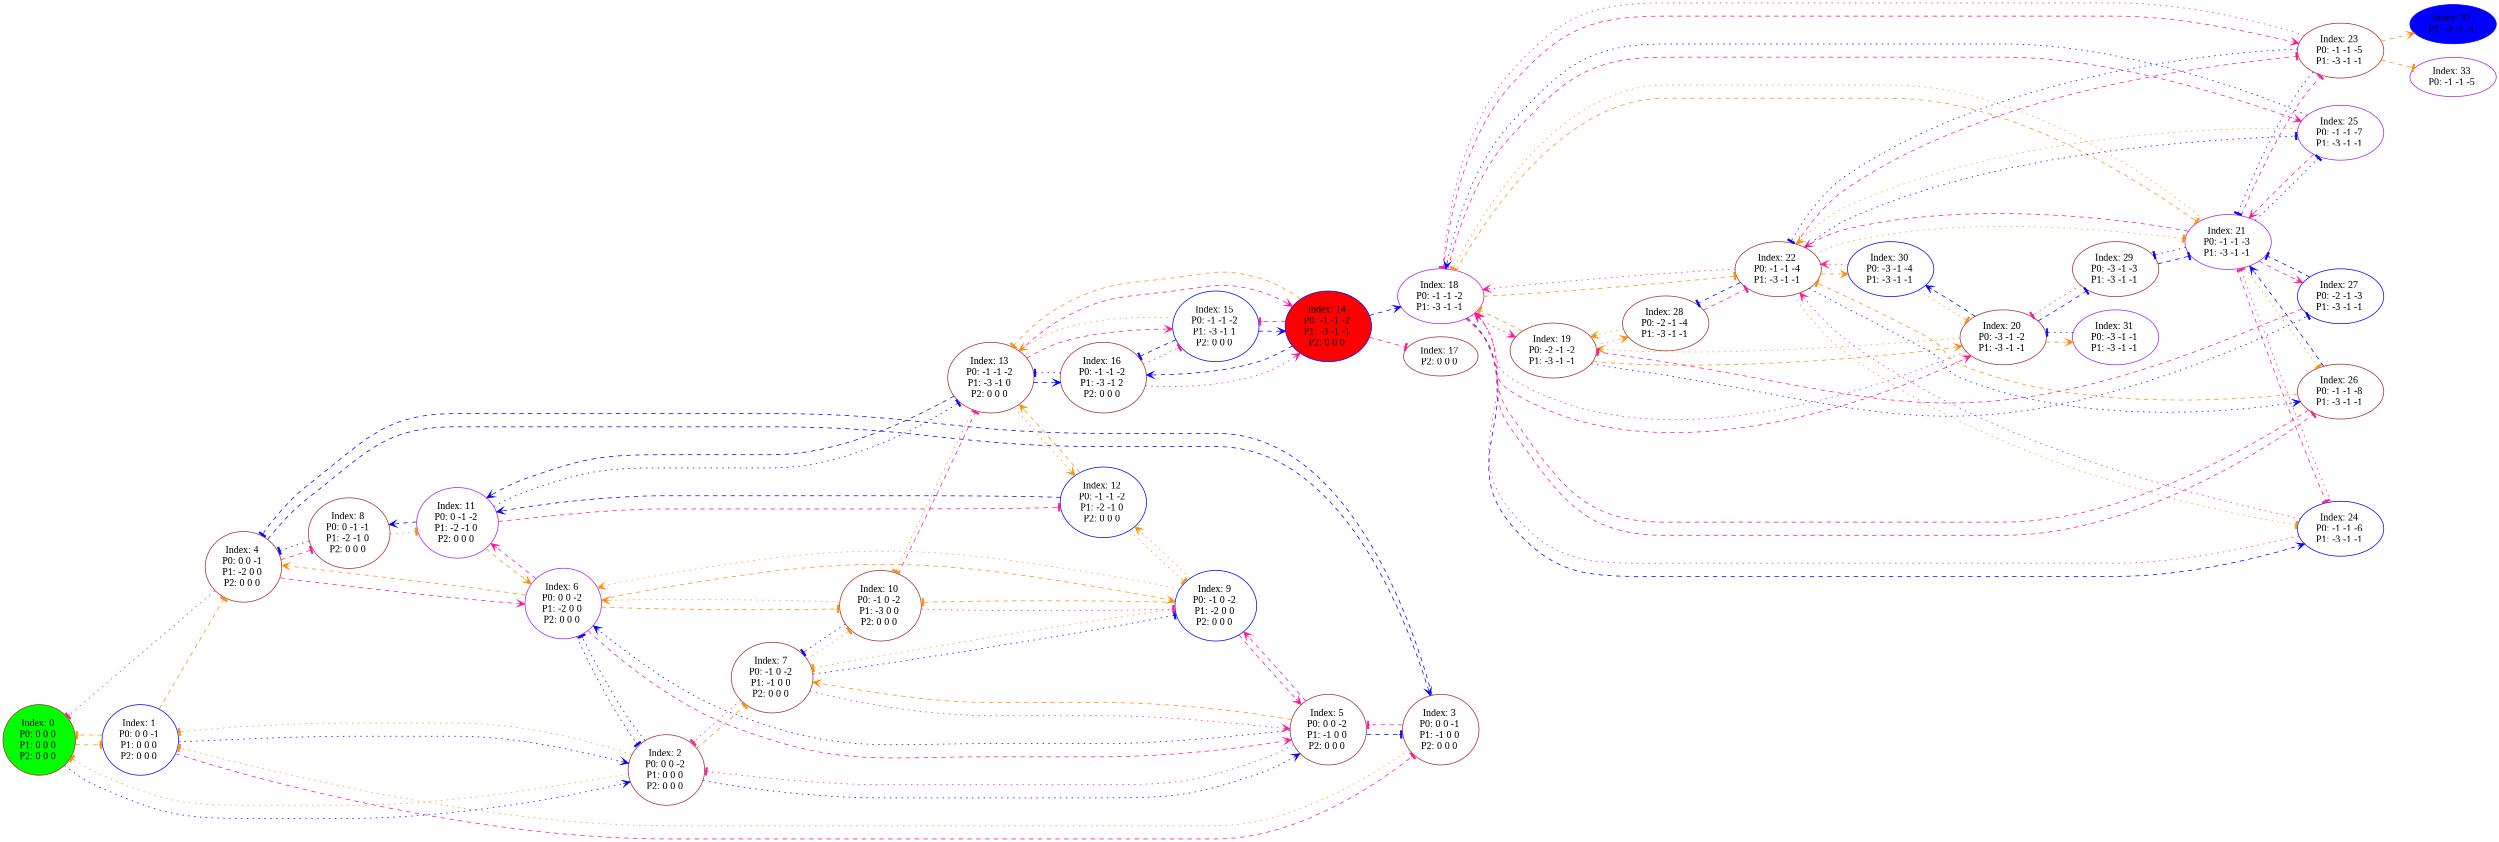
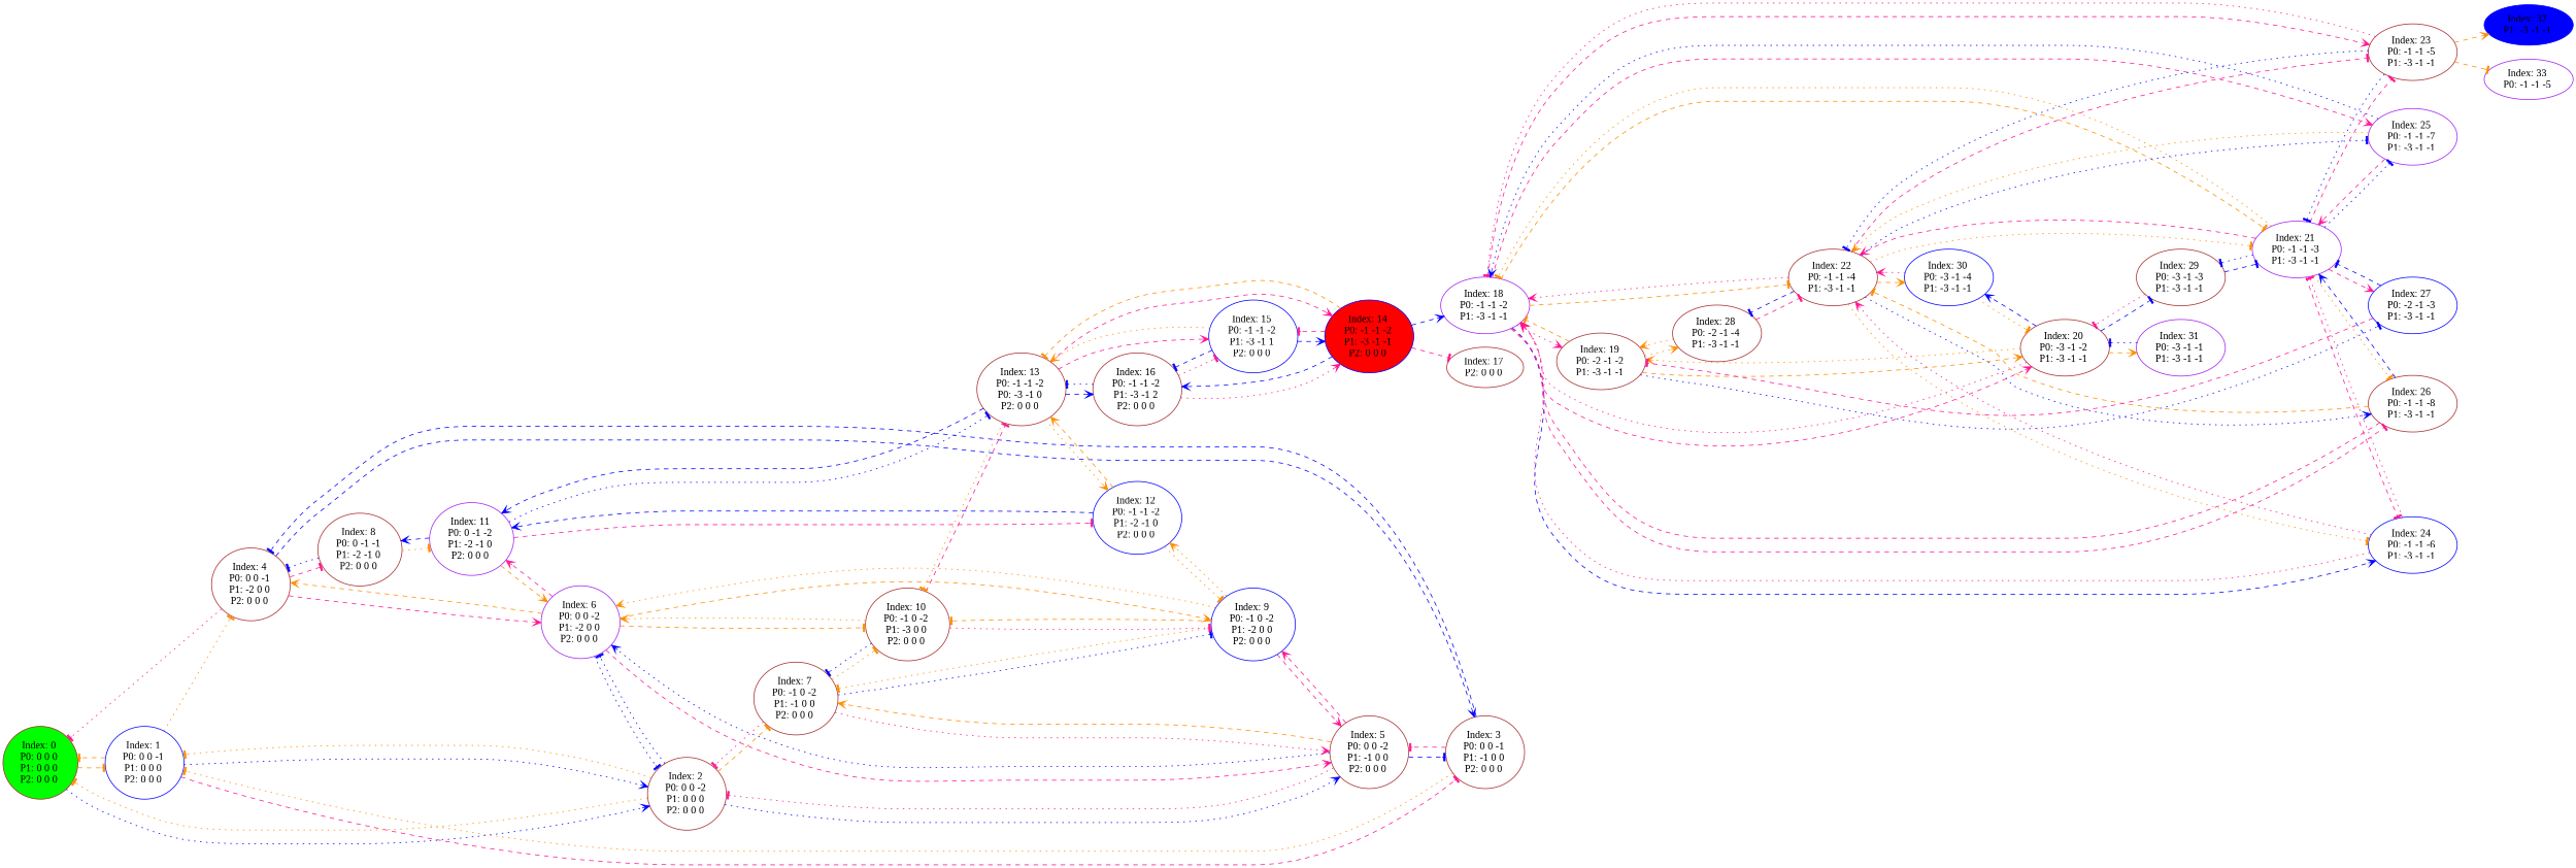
  digraph {
    color=black
    fontname="Liberation Serif"
    rankdir=LR
    node [color=brown fontname="Liberation Serif"]
    edge [arrowhead=tee color=darkorange fontname="Liberation Serif" style=dashed]
    n1 [fillcolor=green label="Index: 0 \nP0: 0 0 0 \nP1: 0 0 0 \nP2: 0 0 0 \n" style=filled]
    n2 [color=blue label="Index: 1 \nP0: 0 0 -1 \nP1: 0 0 0 \nP2: 0 0 0 \n"]
    n3 [label="Index: 2 \nP0: 0 0 -2 \nP1: 0 0 0 \nP2: 0 0 0 \n"]
    n4 [label="Index: 3 \nP0: 0 0 -1 \nP1: -1 0 0 \nP2: 0 0 0 \n"]
    n5 [label="Index: 4 \nP0: 0 0 -1 \nP1: -2 0 0 \nP2: 0 0 0 \n"]
    n6 [label="Index: 5 \nP0: 0 0 -2 \nP1: -1 0 0 \nP2: 0 0 0 \n"]
    n7 [color=purple label="Index: 6 \nP0: 0 0 -2 \nP1: -2 0 0 \nP2: 0 0 0 \n"]
    n8 [label="Index: 7 \nP0: -1 0 -2 \nP1: -1 0 0 \nP2: 0 0 0 \n"]
    n9 [label="Index: 8 \nP0: 0 -1 -1 \nP1: -2 -1 0 \nP2: 0 0 0 \n"]
    n10 [color=blue label="Index: 9 \nP0: -1 0 -2 \nP1: -2 0 0 \nP2: 0 0 0 \n"]
    n11 [label="Index: 10 \nP0: -1 0 -2 \nP1: -3 0 0 \nP2: 0 0 0 \n"]
    n12 [color=purple label="Index: 11 \nP0: 0 -1 -2 \nP1: -2 -1 0 \nP2: 0 0 0 \n"]
    n13 [color=blue label="Index: 12 \nP0: -1 -1 -2 \nP1: -2 -1 0 \nP2: 0 0 0 \n"]
-   n14 [label="Index: 13 \nP0: -1 -1 -2 \nP1: -3 -1 0 \nP2: 0 0 0 \n"]
+   n14 [label="Index: 13 \nP0: -1 -1 -2 \nP0: -3 -1 0 \nP2: 0 0 0 \n"]
    n15 [color=blue fillcolor=red label="Index: 14 \nP0: -1 -1 -2 \nP1: -3 -1 -1 \nP2: 0 0 0 \n" style=filled]
    n16 [color=blue label="Index: 15 \nP0: -1 -1 -2 \nP1: -3 -1 1 \nP2: 0 0 0 \n"]
    n17 [label="Index: 16 \nP0: -1 -1 -2 \nP1: -3 -1 2 \nP2: 0 0 0 \n"]
    n18 [label="Index: 17 \nP2: 0 0 0 \n"]
    n19 [color=purple label="Index: 18 \nP0: -1 -1 -2 \nP1: -3 -1 -1 \n"]
    n20 [label="Index: 19 \nP0: -2 -1 -2 \nP1: -3 -1 -1 \n"]
    n21 [label="Index: 20 \nP0: -3 -1 -2 \nP1: -3 -1 -1 \n"]
    n22 [color=purple label="Index: 21 \nP0: -1 -1 -3 \nP1: -3 -1 -1 \n"]
    n23 [label="Index: 22 \nP0: -1 -1 -4 \nP1: -3 -1 -1 \n"]
    n24 [label="Index: 23 \nP0: -1 -1 -5 \nP1: -3 -1 -1 \n"]
    n25 [color=blue label="Index: 24 \nP0: -1 -1 -6 \nP1: -3 -1 -1 \n"]
    n26 [color=purple label="Index: 25 \nP0: -1 -1 -7 \nP1: -3 -1 -1 \n"]
    n27 [label="Index: 26 \nP0: -1 -1 -8 \nP1: -3 -1 -1 \n"]
    n28 [color=blue label="Index: 27 \nP0: -2 -1 -3 \nP1: -3 -1 -1 \n"]
    n29 [label="Index: 28 \nP0: -2 -1 -4 \nP1: -3 -1 -1 \n"]
    n30 [label="Index: 29 \nP0: -3 -1 -3 \nP1: -3 -1 -1 \n"]
    n31 [color=blue label="Index: 30 \nP0: -3 -1 -4 \nP1: -3 -1 -1 \n"]
    n32 [color=purple label="Index: 31 \nP0: -3 -1 -1 \nP1: -3 -1 -1 \n"]
    n33 [color=blue fillcolor=blue label="Index: 32 \nP1: -3 -1 -1 \n" style=filled]
    n34 [color=purple label="Index: 33 \nP0: -1 -1 -5 \n"]
    n1 -> n2
    n1 -> n3 [arrowhead=vee color=blue style=dotted]
    n2 -> n1
    n2 -> n3 [arrowhead=vee color=blue style=dotted]
    n2 -> n4 [color=deeppink]
-   n2 -> n5
+   n2 -> n5 [style=dotted]
    n3 -> n1 [style=dotted]
    n3 -> n2 [style=dotted]
    n3 -> n6 [arrowhead=vee color=blue style=dotted]
    n3 -> n7 [color=blue style=dotted]
    n3 -> n8
    n4 -> n2 [style=dotted]
    n4 -> n5 [color=blue]
    n4 -> n6 [color=deeppink]
    n5 -> n1 [color=deeppink style=dotted]
    n5 -> n4 [arrowhead=vee color=blue]
    n5 -> n7 [arrowhead=vee color=deeppink]
    n5 -> n9 [color=deeppink]
    n6 -> n3 [color=deeppink style=dotted]
    n6 -> n4 [color=blue]
    n6 -> n7 [arrowhead=vee color=blue style=dotted]
    n6 -> n8 [arrowhead=vee]
    n6 -> n10 [arrowhead=vee color=deeppink]
    n7 -> n3 [color=blue style=dotted]
    n7 -> n5 [arrowhead=vee]
    n7 -> n6 [arrowhead=vee color=deeppink]
    n7 -> n10 [arrowhead=vee]
    n7 -> n11
    n7 -> n12 [arrowhead=vee color=deeppink]
    n8 -> n3 [color=deeppink style=dotted]
    n8 -> n6 [arrowhead=vee color=deeppink style=dotted]
    n8 -> n10 [color=blue style=dotted]
    n8 -> n11 [style=dotted]
    n9 -> n5 [color=blue style=dotted]
    n9 -> n12 [style=dotted]
    n10 -> n6 [arrowhead=vee color=deeppink]
    n10 -> n7 [arrowhead=vee style=dotted]
    n10 -> n8 [style=dotted]
    n10 -> n11
    n10 -> n13 [arrowhead=vee style=dotted]
    n11 -> n7 [arrowhead=vee style=dotted]
    n11 -> n8 [color=blue style=dotted]
    n11 -> n10 [color=deeppink style=dotted]
    n11 -> n14 [color=deeppink]
    n12 -> n7 [arrowhead=vee]
    n12 -> n9 [arrowhead=vee color=blue]
    n12 -> n13 [color=deeppink]
    n12 -> n14 [color=blue style=dotted]
    n13 -> n10 [style=dotted]
    n13 -> n12 [arrowhead=vee color=blue]
    n13 -> n14 [arrowhead=vee]
    n14 -> n11 [style=dotted]
    n14 -> n12 [arrowhead=vee color=blue]
    n14 -> n13 [arrowhead=vee style=dotted]
    n14 -> n15 [arrowhead=vee color=deeppink]
    n14 -> n16 [arrowhead=vee color=deeppink]
    n14 -> n17 [arrowhead=vee color=blue]
    n15 -> n14
    n15 -> n16 [color=deeppink]
    n15 -> n17 [arrowhead=vee color=blue]
    n15 -> n18 [color=deeppink]
    n15 -> n19 [arrowhead=vee color=blue]
    n16 -> n14 [arrowhead=vee style=dotted]
    n16 -> n15 [arrowhead=vee color=blue]
    n16 -> n17 [color=blue]
    n17 -> n14 [color=blue style=dotted]
    n17 -> n15 [arrowhead=vee color=deeppink style=dotted]
    n17 -> n16 [color=deeppink style=dotted]
    n19 -> n20 [arrowhead=vee color=deeppink style=dotted]
    n19 -> n21 [arrowhead=vee color=deeppink]
    n19 -> n22
    n19 -> n23
    n19 -> n24 [arrowhead=vee color=deeppink]
    n19 -> n25 [arrowhead=vee color=blue]
    n19 -> n26 [arrowhead=vee color=deeppink]
    n19 -> n27 [color=deeppink]
    n20 -> n19
    n20 -> n21 [arrowhead=vee]
    n20 -> n28 [color=blue style=dotted]
    n20 -> n29 [arrowhead=vee style=dotted]
    n21 -> n19 [arrowhead=vee color=deeppink style=dotted]
    n21 -> n20 [arrowhead=vee style=dotted]
    n21 -> n30 [color=blue]
    n21 -> n31 [arrowhead=vee color=blue]
    n21 -> n32 [arrowhead=vee]
    n22 -> n19 [style=dotted]
    n22 -> n23 [arrowhead=vee color=deeppink]
    n22 -> n24 [color=deeppink]
    n22 -> n25 [color=deeppink]
    n22 -> n26 [color=blue style=dotted]
    n22 -> n27 [style=dotted]
    n22 -> n28 [arrowhead=vee color=deeppink]
    n22 -> n30 [color=blue style=dotted]
    n23 -> n19 [arrowhead=vee color=deeppink style=dotted]
    n23 -> n22 [style=dotted]
    n23 -> n24 [color=deeppink]
    n23 -> n25 [style=dotted]
    n23 -> n26 [color=blue style=dotted]
    n23 -> n27 [arrowhead=vee color=blue style=dotted]
    n23 -> n29 [color=blue]
    n23 -> n31 [arrowhead=vee]
    n24 -> n19 [color=deeppink style=dotted]
    n24 -> n22 [color=blue style=dotted]
    n24 -> n23 [color=blue style=dotted]
    n24 -> n33 [arrowhead=vee]
    n24 -> n34
    n25 -> n19 [arrowhead=vee color=deeppink style=dotted]
    n25 -> n22 [color=deeppink style=dotted]
    n25 -> n23 [arrowhead=vee color=deeppink style=dotted]
    n26 -> n19 [arrowhead=vee color=blue style=dotted]
    n26 -> n22 [arrowhead=vee color=deeppink]
    n26 -> n23 [arrowhead=vee style=dotted]
    n27 -> n19 [arrowhead=vee color=deeppink]
    n27 -> n22 [arrowhead=vee color=blue]
    n27 -> n23
    n28 -> n20 [color=deeppink]
    n28 -> n22 [color=blue]
    n29 -> n20 [arrowhead=vee style=dotted]
    n29 -> n23 [color=deeppink]
    n30 -> n21 [color=deeppink style=dotted]
    n30 -> n22 [color=blue]
    n31 -> n21 [style=dotted]
    n31 -> n23 [arrowhead=vee color=deeppink style=dotted]
    n32 -> n21 [color=blue style=dotted]
  }
